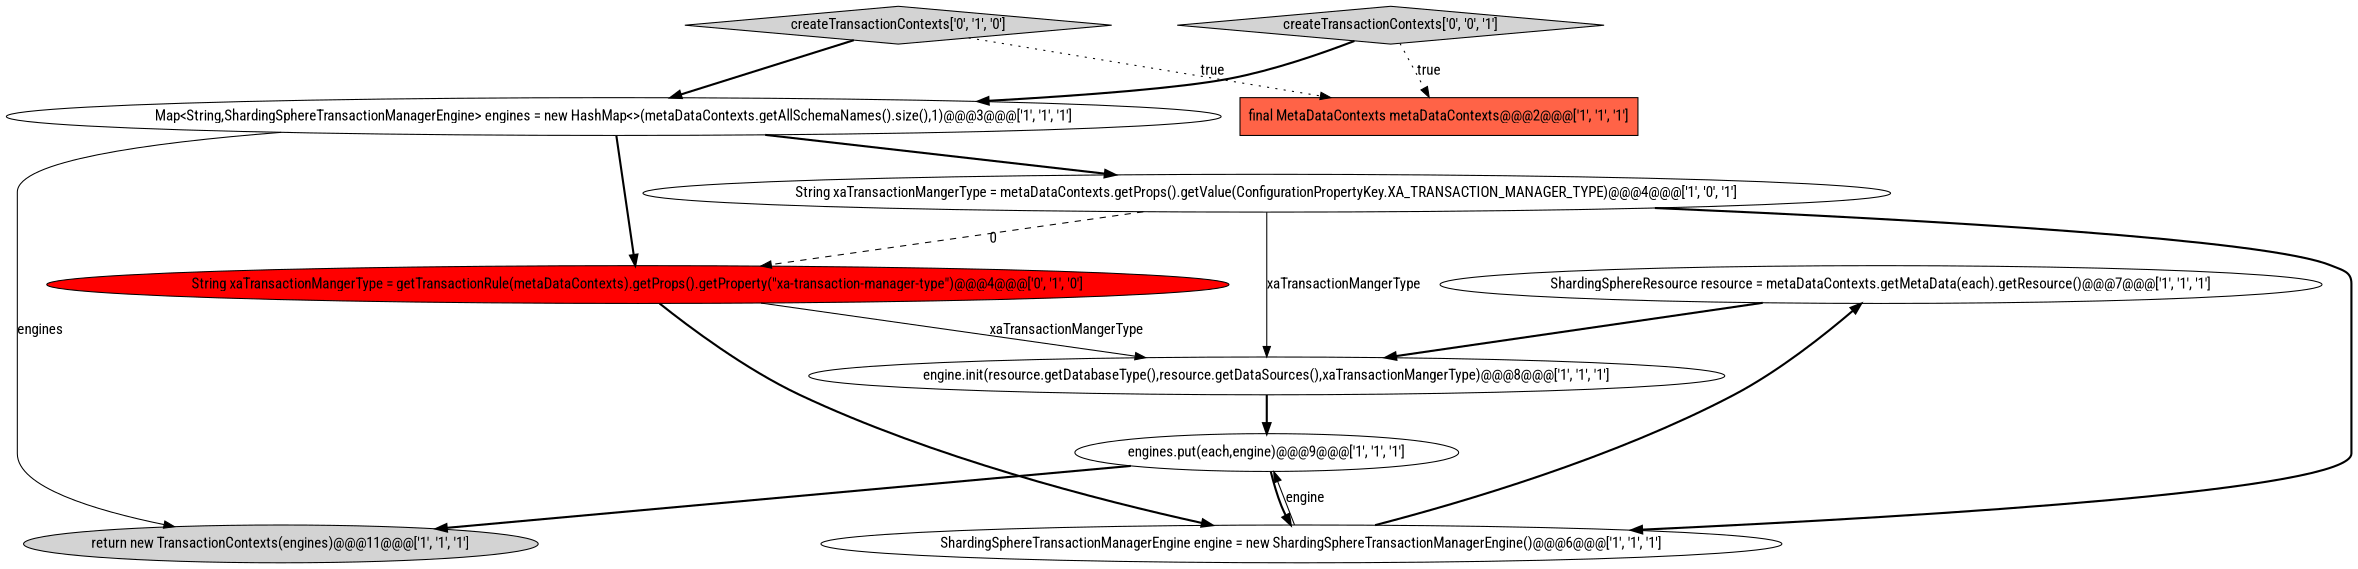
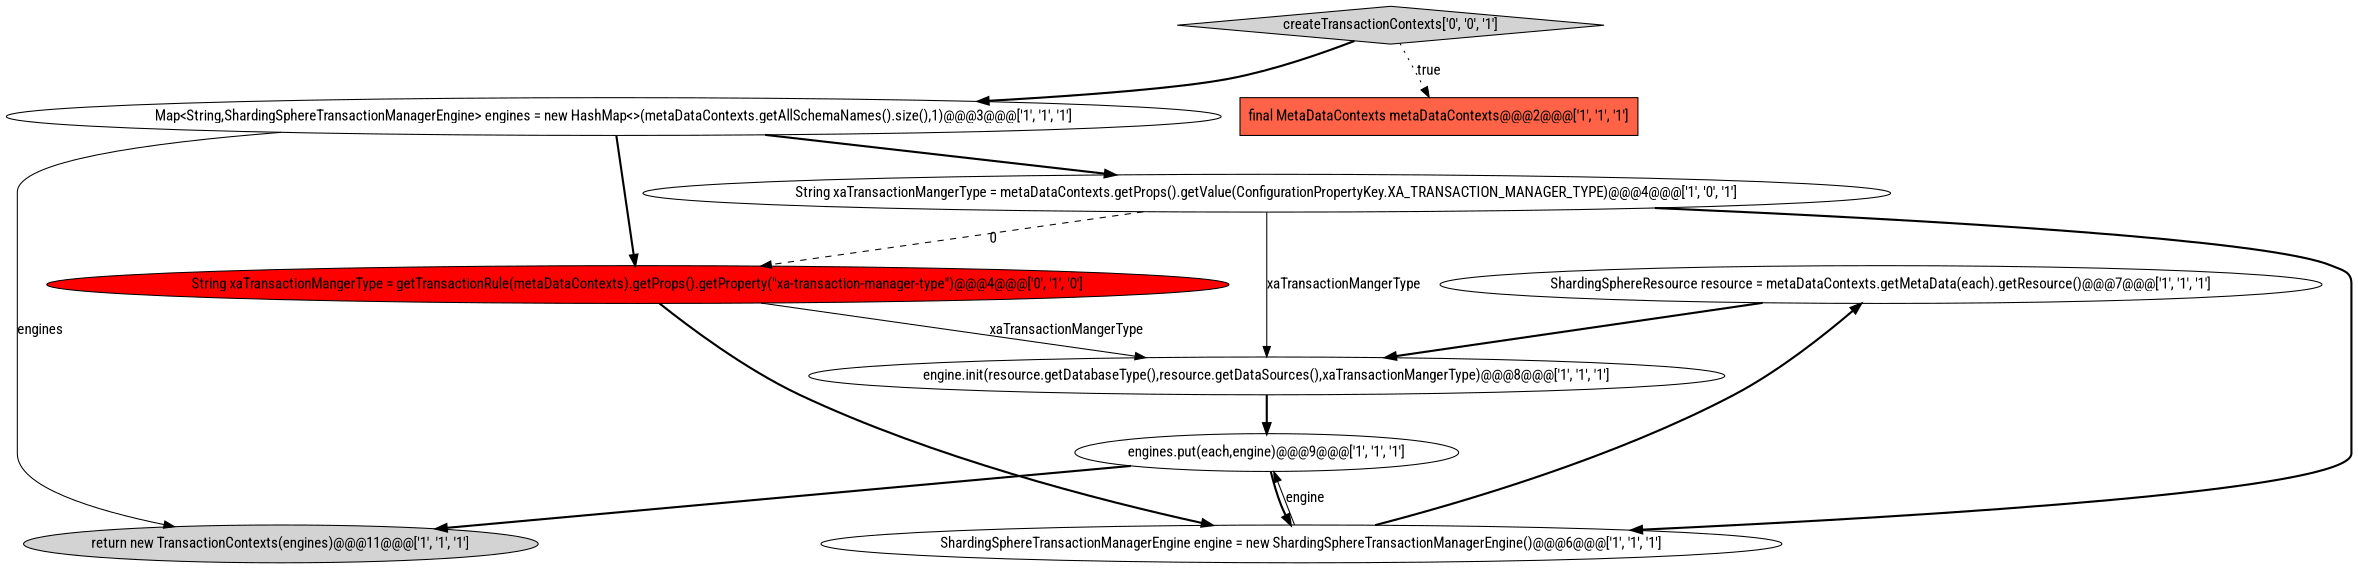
  digraph {
    fontname="Roboto Condensed"
    node [fillcolor=white fontname="Roboto Condensed" shape=ellipse style=filled]
    edge [fontname="Roboto Condensed" style=bold]
    n1 [label="ShardingSphereResource resource = metaDataContexts.getMetaData(each).getResource()@@@7@@@['1', '1', '1']"]
    n2 [label="engine.init(resource.getDatabaseType(),resource.getDataSources(),xaTransactionMangerType)@@@8@@@['1', '1', '1']"]
    n3 [label="engines.put(each,engine)@@@9@@@['1', '1', '1']"]
-   n4 [fillcolor=lightgray label="createTransactionContexts['0', '1', '0']" shape=diamond]
    n5 [label="Map<String,ShardingSphereTransactionManagerEngine> engines = new HashMap<>(metaDataContexts.getAllSchemaNames().size(),1)@@@3@@@['1', '1', '1']"]
    n6 [fillcolor=tomato label="final MetaDataContexts metaDataContexts@@@2@@@['1', '1', '1']" shape=box]
    n7 [fillcolor=lightgray label="return new TransactionContexts(engines)@@@11@@@['1', '1', '1']"]
    n8 [label="String xaTransactionMangerType = metaDataContexts.getProps().getValue(ConfigurationPropertyKey.XA_TRANSACTION_MANAGER_TYPE)@@@4@@@['1', '0', '1']"]
    n9 [fillcolor=red label="String xaTransactionMangerType = getTransactionRule(metaDataContexts).getProps().getProperty(\"xa-transaction-manager-type\")@@@4@@@['0', '1', '0']"]
    n10 [label="ShardingSphereTransactionManagerEngine engine = new ShardingSphereTransactionManagerEngine()@@@6@@@['1', '1', '1']"]
    n11 [fillcolor=lightgray label="createTransactionContexts['0', '0', '1']" shape=diamond]
    n1 -> n2
    n2 -> n3
    n3 -> n7
    n3 -> n10
-   n4 -> n5
-   n4 -> n6 [label=true style=dotted]
    n5 -> n7 [label=engines style=solid]
    n5 -> n8
    n5 -> n9
    n8 -> n2 [label=xaTransactionMangerType style=solid]
    n8 -> n9 [label=0 style=dashed]
    n8 -> n10
    n9 -> n2 [label=xaTransactionMangerType style=solid]
    n9 -> n10
    n10 -> n1
    n10 -> n3 [label=engine style=solid]
    n11 -> n5
    n11 -> n6 [label=true style=dotted]
  }
